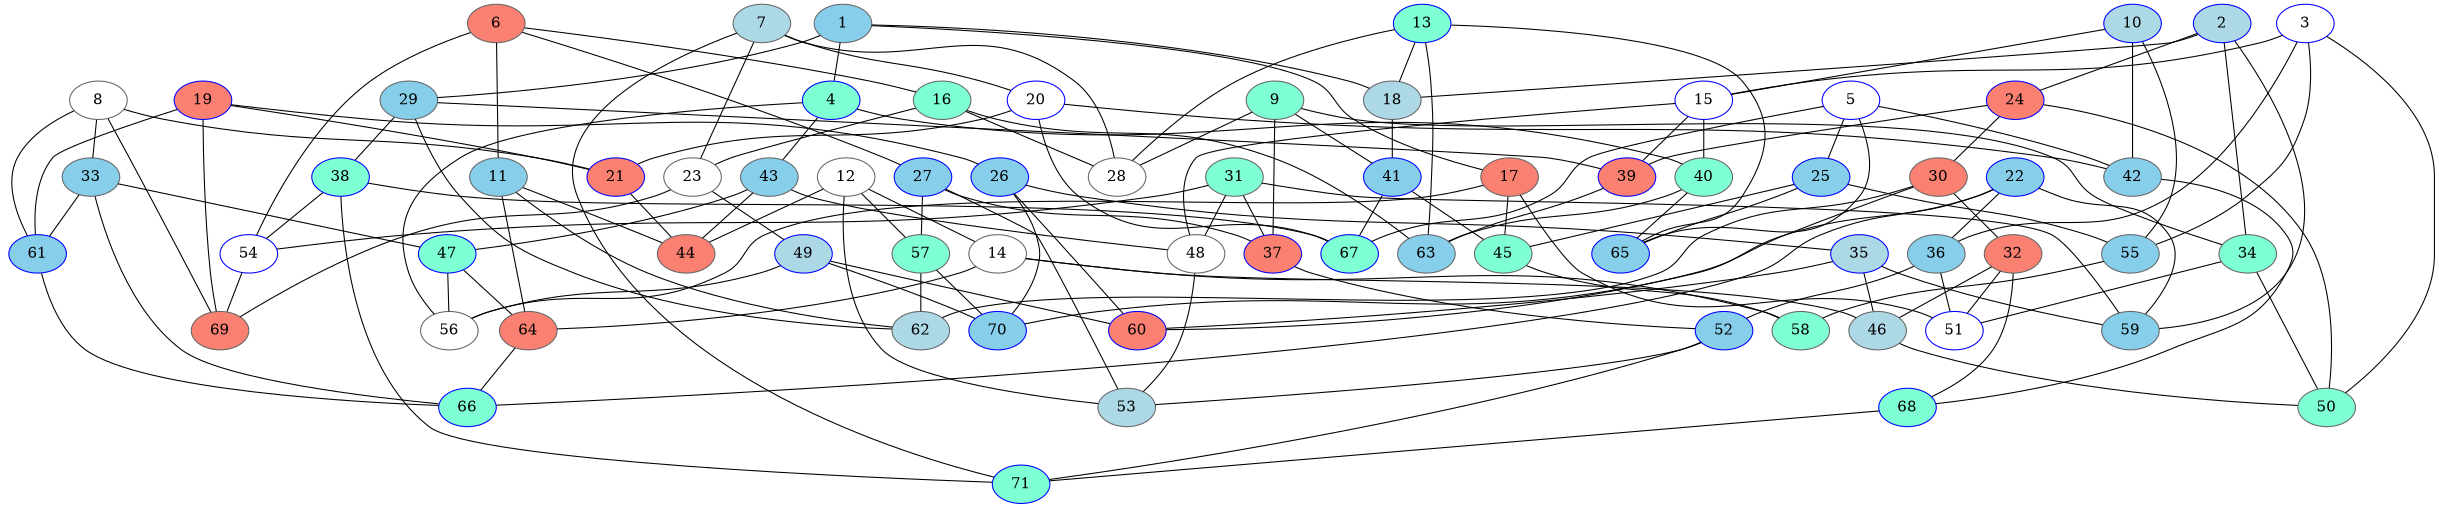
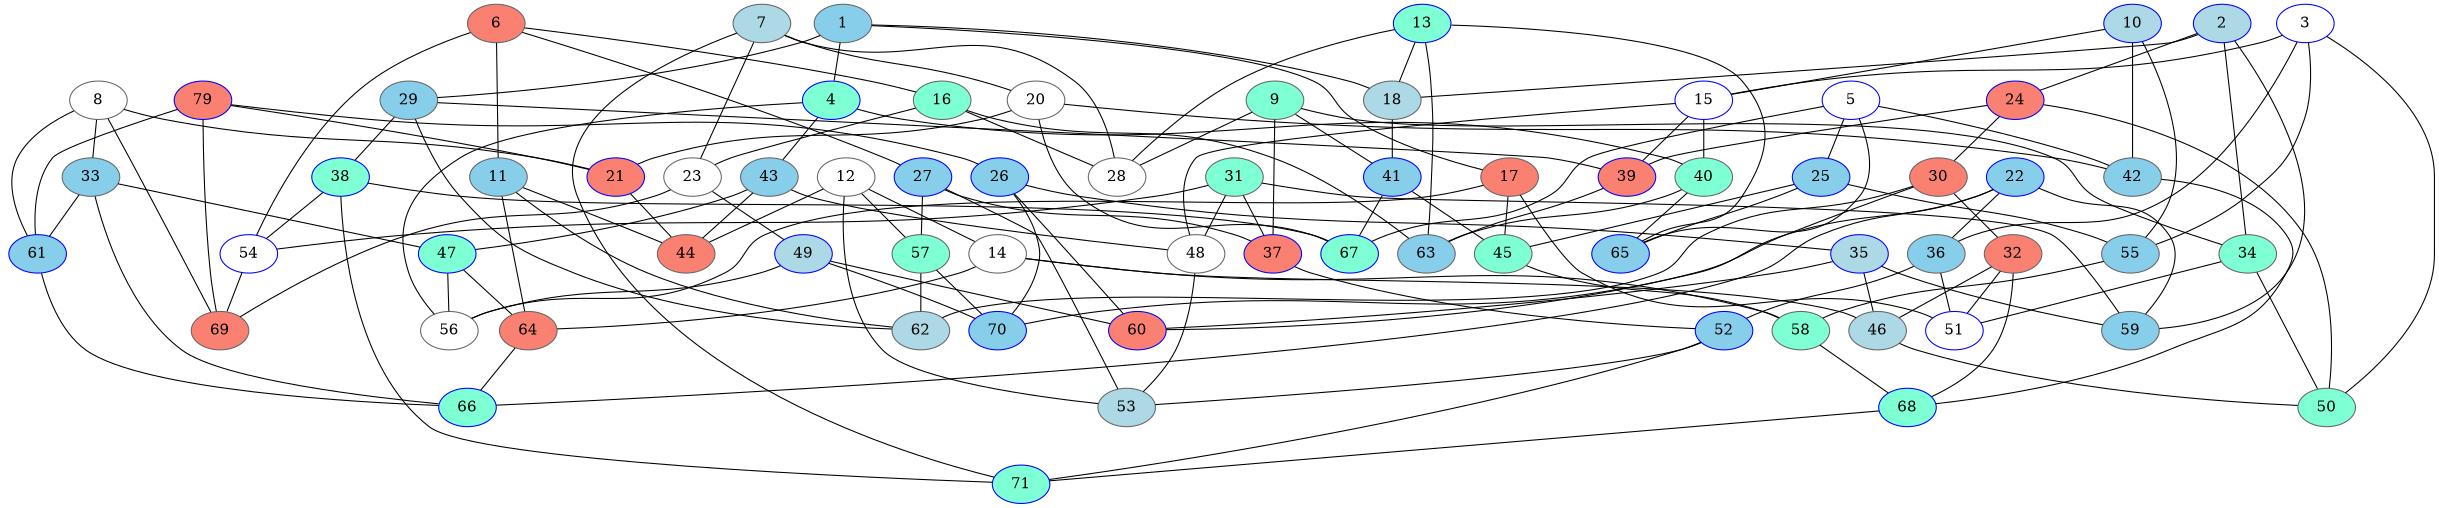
  graph {
    node [color=gray40 fillcolor=skyblue style=filled]
    4 [color=blue fillcolor=aquamarine]
    1
    17 [fillcolor=salmon]
    18 [fillcolor=lightblue]
    29
    40 [fillcolor=aquamarine]
    43
    56 [fillcolor=white]
    45 [fillcolor=aquamarine]
    51 [color=blue fillcolor=white]
    41 [color=blue]
    62 [fillcolor=lightblue]
    39 [color=blue fillcolor=salmon]
    38 [color=blue fillcolor=aquamarine]
    2 [color=blue fillcolor=lightblue]
    24 [color=blue fillcolor=salmon]
    34 [fillcolor=aquamarine]
    59
    50 [fillcolor=aquamarine]
    30 [fillcolor=salmon]
    3 [color=blue fillcolor=white]
    15 [color=blue fillcolor=white]
    36
    55
    48 [fillcolor=white]
    52 [color=blue]
    58 [fillcolor=aquamarine]
    65 [color=blue]
    63
    44 [fillcolor=salmon]
    47 [color=blue fillcolor=aquamarine]
    5 [color=blue fillcolor=white]
    25 [color=blue]
    42
    67 [color=blue fillcolor=aquamarine]
    68 [color=blue fillcolor=aquamarine]
    6 [fillcolor=salmon]
    11
    16 [fillcolor=aquamarine]
    27 [color=blue]
    54 [color=blue fillcolor=white]
    64 [fillcolor=salmon]
    23 [fillcolor=white]
    28 [fillcolor=white]
    37 [color=blue fillcolor=salmon]
    53 [fillcolor=lightblue]
    57 [fillcolor=aquamarine]
    69 [fillcolor=salmon]
    7 [fillcolor=lightblue]
-   20 [color=blue fillcolor=white]
+   20 [fillcolor=white]
    71 [color=blue fillcolor=aquamarine]
    21 [color=blue fillcolor=salmon]
    49 [color=blue fillcolor=lightblue]
    8 [fillcolor=white]
    33
    61 [color=blue]
    66 [color=blue fillcolor=aquamarine]
    9 [fillcolor=aquamarine]
    10 [color=blue fillcolor=lightblue]
    12 [fillcolor=white]
    14 [fillcolor=white]
    46 [fillcolor=lightblue]
    70 [color=blue]
    13 [color=blue fillcolor=aquamarine]
-   19 [color=blue fillcolor=salmon]
+   19 [color=blue fillcolor=salmon label=79]
    26 [color=blue]
    35 [color=blue fillcolor=lightblue]
    60 [color=blue fillcolor=salmon]
    22 [color=blue]
    32 [fillcolor=salmon]
    31 [fillcolor=aquamarine]
    4 -- 40
    4 -- 43
    4 -- 56
    1 -- 4
    1 -- 17
    1 -- 18
    1 -- 29
    17 -- 56
    17 -- 45
    17 -- 51
    18 -- 41
    29 -- 62
    29 -- 39
    29 -- 38
    40 -- 65
    40 -- 63
    43 -- 48
    43 -- 44
    43 -- 47
    45 -- 58
    41 -- 45
    41 -- 67
    39 -- 63
    38 -- 67
    38 -- 54
    38 -- 71
    2 -- 18
    2 -- 24
    2 -- 34
    2 -- 59
    24 -- 39
    24 -- 50
    24 -- 30
    34 -- 51
    34 -- 50
    30 -- 62
    30 -- 60
    30 -- 32
    3 -- 50
    3 -- 15
    3 -- 36
    3 -- 55
    15 -- 40
    15 -- 39
    15 -- 48
    36 -- 51
    36 -- 52
    55 -- 58
    48 -- 53
    52 -- 53
    52 -- 71
+   58 -- 68
    47 -- 56
    47 -- 64
    5 -- 65
    5 -- 25
    5 -- 42
    5 -- 67
    25 -- 45
    25 -- 55
    25 -- 65
    42 -- 68
    68 -- 71
    6 -- 11
    6 -- 16
    6 -- 27
    6 -- 54
    11 -- 62
    11 -- 44
    11 -- 64
    16 -- 63
    16 -- 23
    16 -- 28
    27 -- 37
    27 -- 53
    27 -- 57
    54 -- 69
    64 -- 66
    23 -- 69
    23 -- 49
    37 -- 52
    57 -- 62
    57 -- 70
    7 -- 23
    7 -- 28
    7 -- 20
    7 -- 71
    20 -- 42
    20 -- 67
    20 -- 21
    21 -- 44
    49 -- 56
    49 -- 70
    49 -- 60
    8 -- 69
    8 -- 21
    8 -- 33
    8 -- 61
    33 -- 47
    33 -- 61
    33 -- 66
    61 -- 66
    9 -- 41
    9 -- 34
    9 -- 28
    9 -- 37
    10 -- 15
    10 -- 55
    10 -- 42
    12 -- 44
    12 -- 53
    12 -- 57
    12 -- 14
    14 -- 58
    14 -- 64
    14 -- 46
    46 -- 50
    13 -- 18
    13 -- 65
    13 -- 63
    13 -- 28
    19 -- 69
    19 -- 21
    19 -- 61
    19 -- 26
    26 -- 70
    26 -- 35
    26 -- 60
    35 -- 59
    35 -- 46
    35 -- 60
    22 -- 59
    22 -- 36
    22 -- 66
    22 -- 70
    32 -- 51
    32 -- 68
    32 -- 46
    31 -- 59
    31 -- 48
    31 -- 54
    31 -- 37
  }
